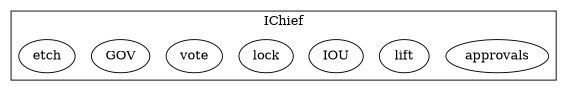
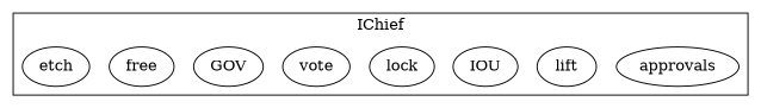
  strict digraph {
    n1 [label=approvals]
    n2 [label=lift]
    n3 [label=IOU]
    n4 [label=lock]
    n5 [label=vote]
    n6 [label=GOV]
+   n7 [label=free]
    n8 [label=etch]
    subgraph cluster_1 {
      label=IChief
      n1
      n2
      n3
      n4
      n5
      n6
+     n7
      n8
    }
    subgraph cluster_2 {
      label="[Solidity]"
    }
  }
